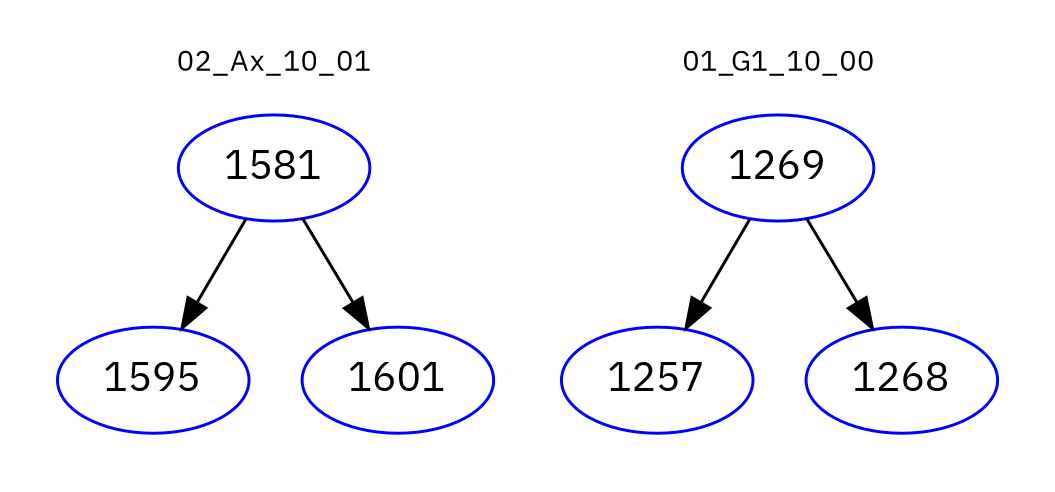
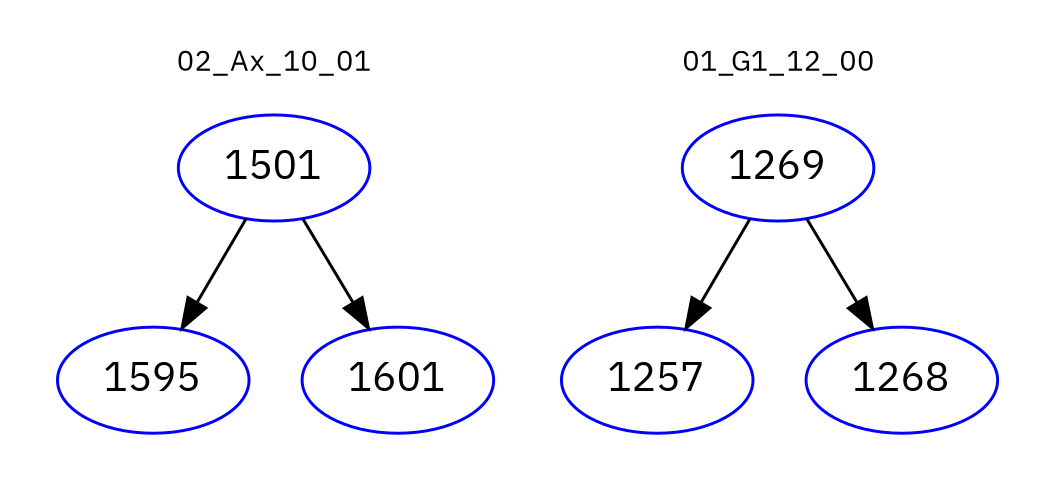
  digraph {
    fontname="IBM Plex Sans"
    node [color=blue fontname="IBM Plex Sans"]
    edge [color=black fontname="IBM Plex Sans"]
-   n1 [label=1581]
+   n1 [label=1501]
    n2 [label=1595]
    n3 [label=1601]
    n4 [label=1269]
    n5 [label=1257]
    n6 [label=1268]
    subgraph cluster_1 {
      color=white
      fontsize=10
      label="02_Ax_10_01"
      n1
      n2
      n3
    }
    subgraph cluster_2 {
      color=white
      fontsize=10
-     label="01_G1_10_00"
+     label="01_G1_12_00"
      n4
      n5
      n6
    }
    n1 -> n2
    n1 -> n3
    n4 -> n5
    n4 -> n6
  }
